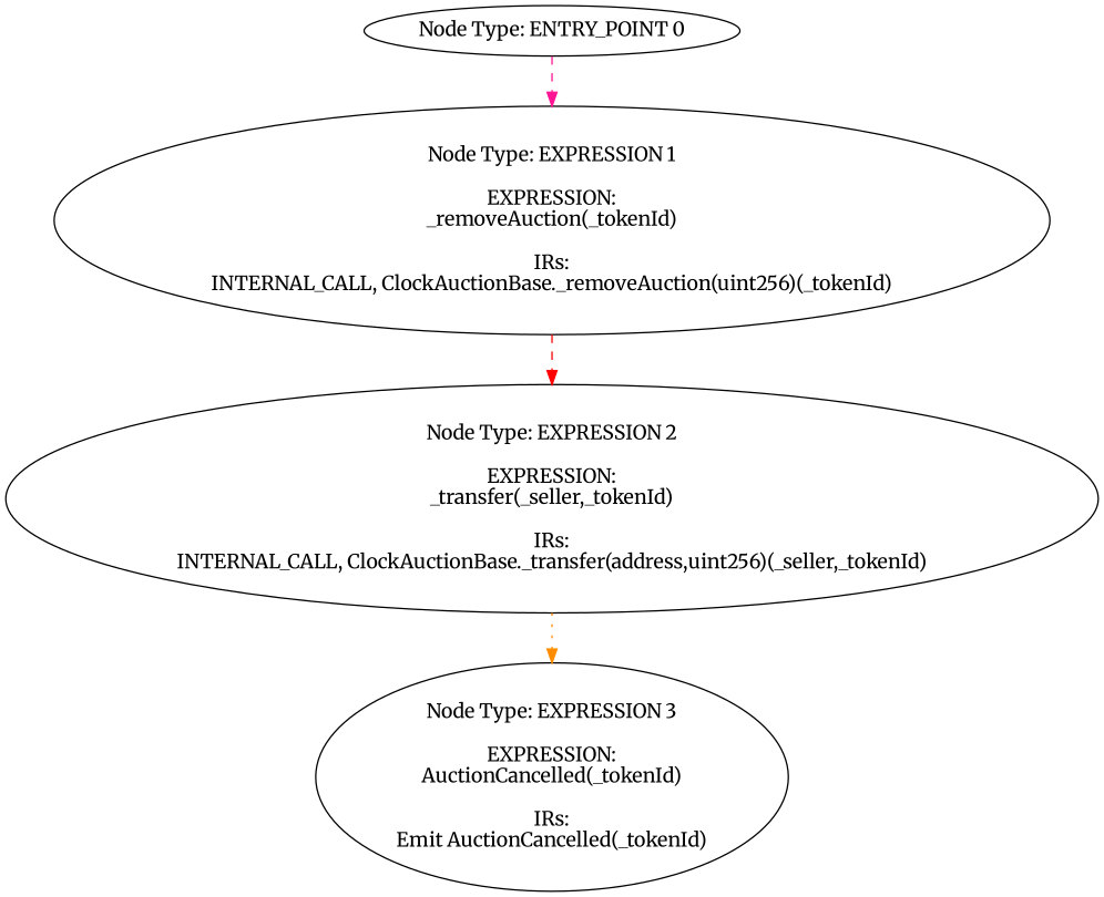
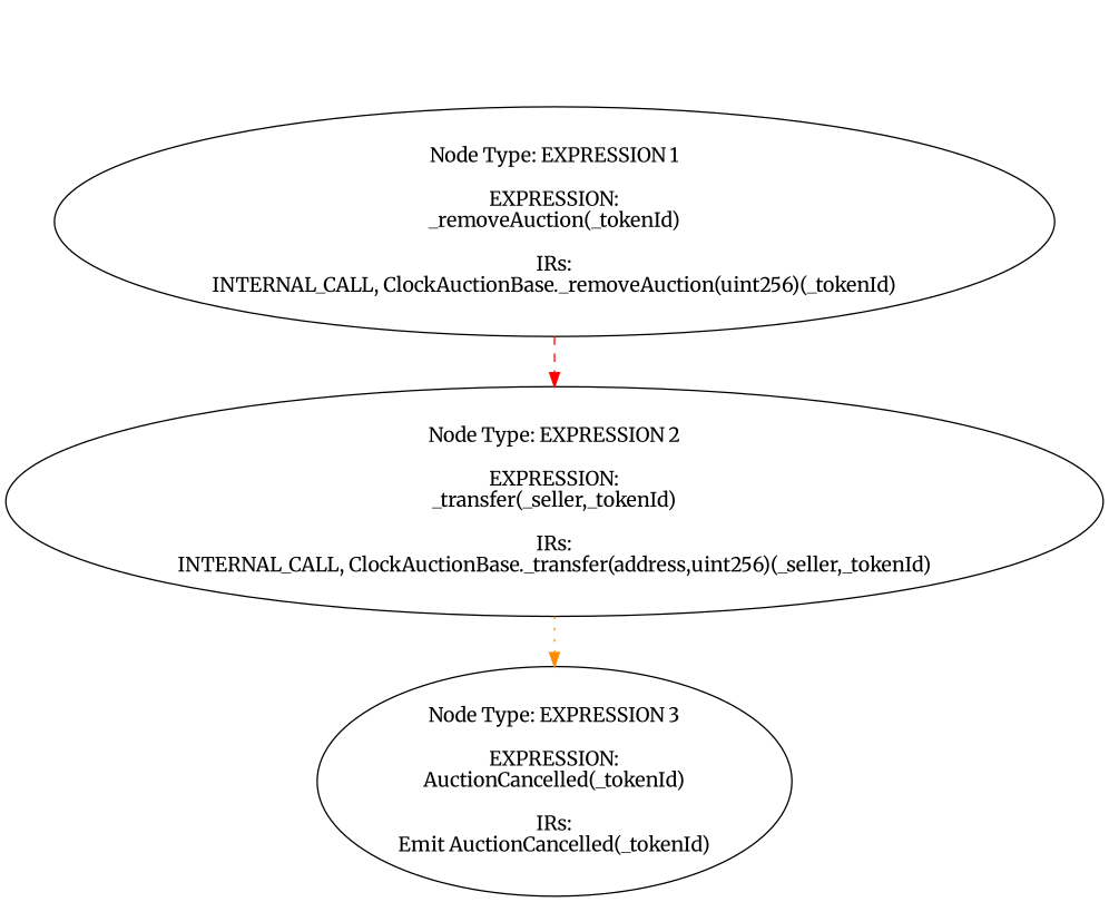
  digraph {
    fontname=Merriweather
    node [fontname=Merriweather]
    edge [style=dashed fontname=Merriweather]
-   n1 [label="Node Type: ENTRY_POINT 0\n"]
    n2 [label="Node Type: EXPRESSION 1\n\nEXPRESSION:\n_removeAuction(_tokenId)\n\nIRs:\nINTERNAL_CALL, ClockAuctionBase._removeAuction(uint256)(_tokenId)"]
    n3 [label="Node Type: EXPRESSION 2\n\nEXPRESSION:\n_transfer(_seller,_tokenId)\n\nIRs:\nINTERNAL_CALL, ClockAuctionBase._transfer(address,uint256)(_seller,_tokenId)"]
    n4 [label="Node Type: EXPRESSION 3\n\nEXPRESSION:\nAuctionCancelled(_tokenId)\n\nIRs:\nEmit AuctionCancelled(_tokenId)"]
-   n1 -> n2 [color=deeppink]
    n2 -> n3 [color=red]
    n3 -> n4 [color=darkorange style=dotted]
  }
